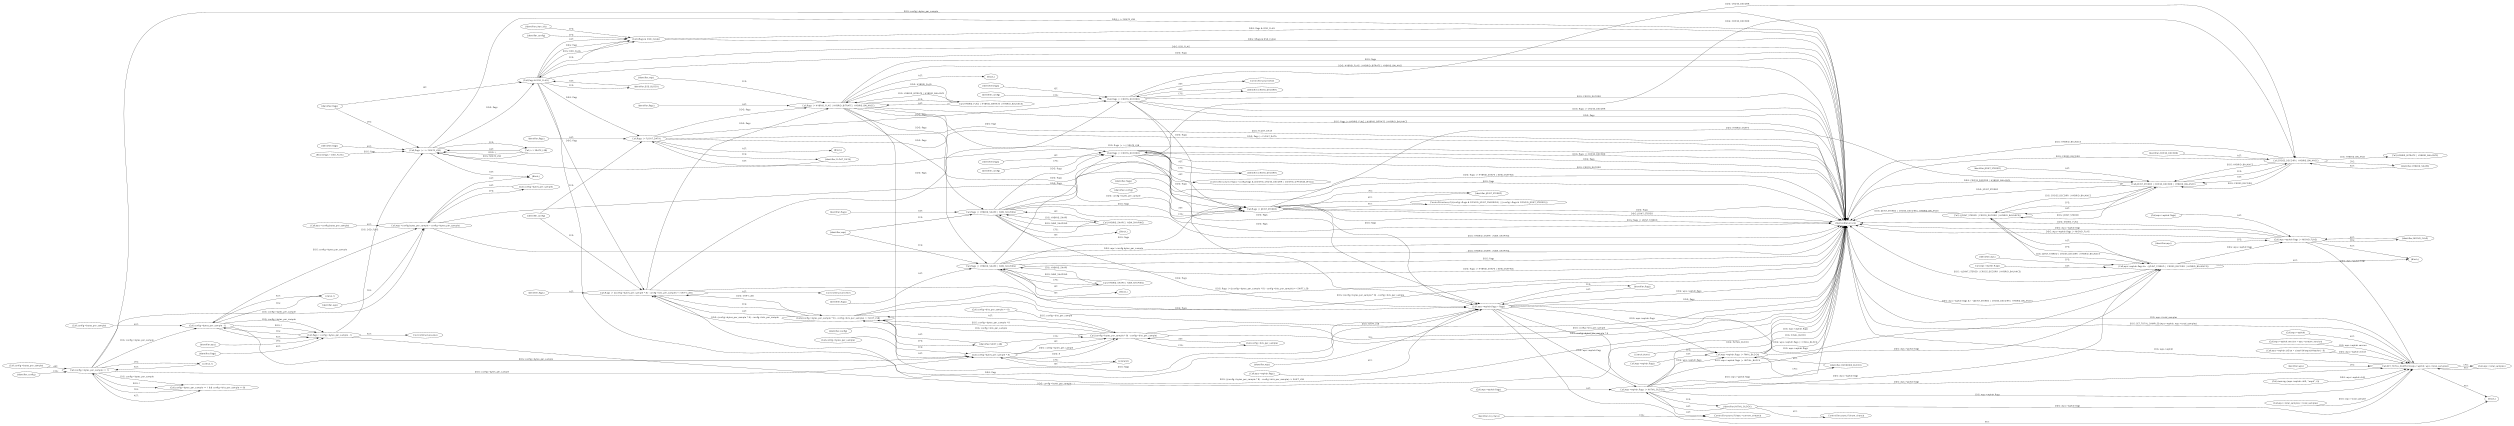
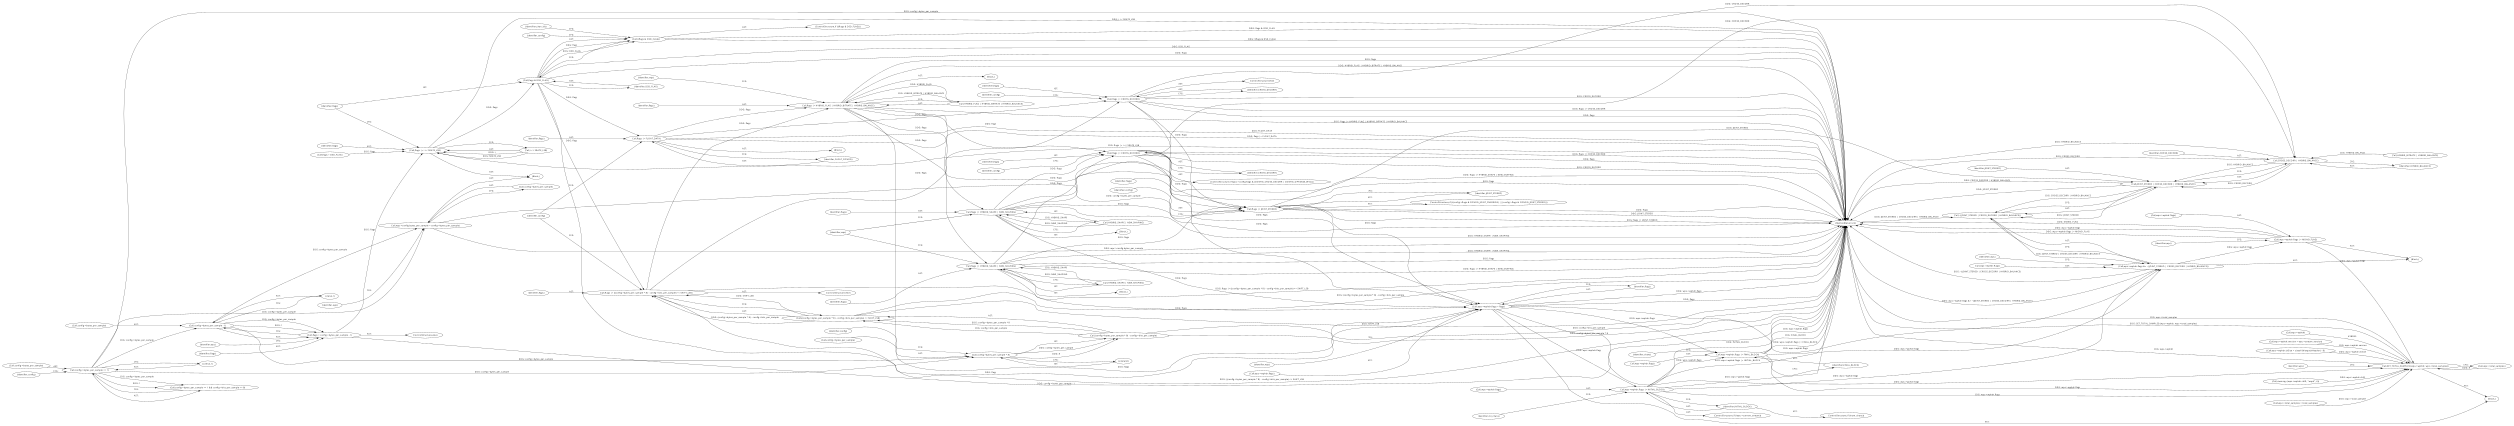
  digraph {
    fontname="Open Sans"
    rankdir=LR
    node [fontname="Open Sans"]
    edge [fontname="Open Sans"]
    n1 [label="(Call,config->bytes_per_sample - 1)"]
    n2 [label="(Call,flags = config->bytes_per_sample - 1)"]
    n3 [label="(Call,wpc->config.bytes_per_sample = config->bytes_per_sample)"]
    n4 [label="(Call,config->bytes_per_sample * 8)"]
    n5 [label="(Literal,1)"]
    n6 [label="(MethodReturn,int)"]
    n7 [label="(Call,flags |= i << SRATE_LSB)"]
    n8 [label="(ControlStructure,else)"]
    n9 [label="(Block,)"]
    n10 [label="(Call,config->bytes_per_sample)"]
    n11 [label="(Call,(config->bytes_per_sample * 8) - config->bits_per_sample)"]
    n12 [label="(Literal,8)"]
    n13 [label="(Call,config->bytes_per_sample == 1)"]
    n14 [label="(Literal,1)"]
    n15 [label="(Call,config->bytes_per_sample == 1 && config->bits_per_sample == 8)"]
    n16 [label="(Call,flags & DSD_FLAG)"]
    n17 [label="(Call,i << SRATE_LSB)"]
    n18 [label="(Call,!(flags & DSD_FLAG))"]
    n19 [label="(Call,flags |= FLOAT_DATA)"]
    n20 [label="(Call,wps->wphdr.flags = flags)"]
    n21 [label="(Call,flags |= ((config->bytes_per_sample * 8) - config->bits_per_sample) << SHIFT_LSB)"]
-   n22 [label="(Identifier,DSD_BLOCK)"]
+   n22 [label="(Identifier,DSD_FLAG)"]
+   n23 [label="(ControlStructure,if (!(flags & DSD_FLAG)))"]
    n24 [label="(Call,flags |= HYBRID_FLAG | HYBRID_BITRATE | HYBRID_BALANCE)"]
    n25 [label="(Call,flags |= CROSS_DECORR)"]
-   n26 [label="(Identifier,FLOAT_DATA)"]
+   n26 [label="(Identifier,FLOAT_CONFIG)"]
    n27 [label="(Block,)"]
    n28 [label="(Call,SET_TOTAL_SAMPLES (wps->wphdr, wpc->total_samples))"]
    n29 [label="(Call,wps->wphdr.flags |= INITIAL_BLOCK)"]
    n30 [label="(Call,wps->wphdr.flags |= FINAL_BLOCK)"]
    n31 [label="(Call,wps->wphdr.flags &= ~(JOINT_STEREO | CROSS_DECORR | HYBRID_BALANCE))"]
    n32 [label="(Identifier,flags)"]
    n33 [label="(Block,)"]
    n34 [label="(Call,((config->bytes_per_sample * 8) - config->bits_per_sample) << SHIFT_LSB)"]
    n35 [label="(ControlStructure,else)"]
    n36 [label="(Call,flags |= HYBRID_SHAPE | NEW_SHAPING)"]
    n37 [label="(Call,flags |= CROSS_DECORR)"]
    n38 [label="(Call,flags |= JOINT_STEREO)"]
    n39 [label="(Call,flags |= HYBRID_SHAPE | NEW_SHAPING)"]
    n40 [label="(Call,HYBRID_FLAG | HYBRID_BITRATE | HYBRID_BALANCE)"]
    n41 [label="(Block,)"]
    n42 [label="(Call,CROSS_DECORR | HYBRID_BALANCE)"]
    n43 [label="(ControlStructure,else)"]
    n44 [label="(Identifier,CROSS_DECORR)"]
    n45 [label="(Call,HYBRID_SHAPE | NEW_SHAPING)"]
    n46 [label="(Block,)"]
    n47 [label="(Identifier,CROSS_DECORR)"]
    n48 [label="(ControlStructure,if (wpc->config.flags & (CONFIG_CROSS_DECORR | CONFIG_OPTIMIZE_WVC)))"]
    n49 [label="(Call,JOINT_STEREO | CROSS_DECORR | HYBRID_BALANCE)"]
    n50 [label="(Identifier,JOINT_STEREO)"]
    n51 [label="(ControlStructure,if (!(config->flags & CONFIG_JOINT_OVERRIDE) || (config->flags & CONFIG_JOINT_STEREO)))"]
    n52 [label="(Call,HYBRID_SHAPE | NEW_SHAPING)"]
    n53 [label="(Block,)"]
-   n54 [label="(Identifier,HYBRID_SHAPE)"]
+   n54 [label="(Identifier,HYBRID_BALANCE)"]
    n55 [label="(Call,~(JOINT_STEREO | CROSS_DECORR | HYBRID_BALANCE))"]
    n56 [label="(Call,wpc->total_samples)"]
    n57 [label="(Identifier,INITIAL_BLOCK)"]
    n58 [label="(ControlStructure,if (!wpc->current_stream))"]
-   n59 [label="(Identifier,OVERRIDE_BLOCK)"]
+   n59 [label="(Identifier,FINAL_BLOCK)"]
    n60 [label="(Call,wps->wphdr.flags |= MONO_FLAG)"]
    n61 [label="(Block,)"]
    n62 [label="(ControlStructure,if (!num_chans))"]
-   n63 [label="(Identifier,MONO_FLAG)"]
-   n64 [label="(Identifier,SHIFT_LSB)"]
-   n65 [label="(Call,config->bits_per_sample)"]
    n66 [label="(Identifier,wps)"]
    n67 [label="(Call,config->bytes_per_sample)"]
-   n68 [label="(Call,wpc->config.bytes_per_sample)"]
    n69 [label="(Identifier,config)"]
    n70 [label="(Identifier,wps)"]
    n71 [label="(Identifier,flags)"]
    n72 [label="(Identifier,config)"]
    n73 [label="(Identifier,flags)"]
    n74 [label="(Identifier,config)"]
-   n75 [label="(Call,config->bits_per_sample == 8)"]
    n76 [label="(Identifier,flags)"]
    n77 [label="(Identifier,wpc)"]
    n78 [label="(Identifier,config)"]
    n79 [label="(Identifier,wpc)"]
    n80 [label="(Call,config->bytes_per_sample)"]
    n81 [label="(Identifier,flags)"]
    n82 [label="(Call,config->bytes_per_sample)"]
    n83 [label="(Call,wps->wphdr.flags)"]
    n84 [label="(Call,memcpy (wps->wphdr.ckID, \"wvpk\", 4))"]
    n85 [label="(Call,wpc->total_samples = total_samples)"]
    n86 [label="(Call,wps->wphdr.version = wpc->stream_version)"]
    n87 [label="(Identifier,config)"]
    n88 [label="(Identifier,flags)"]
    n89 [label="(Call,wps->wphdr.ckSize = sizeof (WavpackHeader) - 8)"]
    n90 [label="(Identifier,config)"]
    n91 [label="(Identifier,int_chans)"]
-   n92 [label="(Literal,chans)"]
+   n92 [label="(Identifier,chans)"]
    n93 [label="(Identifier,chan_ids)"]
    n94 [label="(Call,wps->wphdr.flags)"]
    n95 [label="(Identifier,wpc)"]
    n96 [label="(Identifier,flags)"]
    n97 [label="(Call,HYBRID_BITRATE | HYBRID_BALANCE)"]
    n98 [label="(Call,wps->wphdr.flags)"]
    n99 [label="(Identifier,flags)"]
-   n100 [label="(Block,flags = DSD_FLAG)"]
+   n100 [label="(Call,flags = DSD_FLAG)"]
    n101 [label="(Identifier,wpc)"]
    n102 [label="(Identifier,config)"]
    n103 [label="(Identifier,wps)"]
    n104 [label="(Identifier,flags)"]
    n105 [label="(Identifier,CROSS_DECORR)"]
    n106 [label="(Identifier,JOINT_STEREO)"]
    n107 [label="(Call,wps->wphdr)"]
    n108 [label="(Identifier,flags)"]
    n109 [label="(Identifier,flags)"]
    n110 [label="(Call,wps->wphdr.flags)"]
    n111 [label="(Identifier,flags)"]
    n112 [label="(Call,wps->wphdr.flags)"]
    n113 [label="(Identifier,wpc)"]
    n1 -> n2 [label="AST: "]
    n1 -> n2 [label="DDG: config->bytes_per_sample"]
    n1 -> n2 [label="DDG: 1"]
    n1 -> n3 [label="DDG: config->bytes_per_sample"]
    n1 -> n4 [label="DDG: config->bytes_per_sample"]
    n1 -> n5 [label="CFG: "]
    n2 -> n1 [label="CFG: "]
    n2 -> n6 [label="DDG: config->bytes_per_sample - 1"]
-   n2 -> n7 [label="DDG: DSD_FLAG"]
+   n2 -> n7 [label="DDG: flags"]
    n2 -> n8 [label="AST: "]
    n3 -> n6 [label="DDG: config->bytes_per_sample"]
    n3 -> n6 [label="DDG: wpc->config.bytes_per_sample"]
    n3 -> n9 [label="AST: "]
    n3 -> n10 [label="CFG: "]
    n4 -> n11 [label="AST: "]
    n4 -> n11 [label="DDG: config->bytes_per_sample"]
    n4 -> n11 [label="DDG: 8"]
    n4 -> n12 [label="CFG: "]
    n5 -> n1 [label="AST: "]
    n7 -> n6 [label="DDG: flags |= i << SRATE_LSB"]
    n7 -> n6 [label="DDG: i << SRATE_LSB"]
    n7 -> n9 [label="AST: "]
    n7 -> n16 [label="DDG: flags"]
    n7 -> n17 [label="CFG: "]
    n10 -> n3 [label="AST: "]
    n11 -> n6 [label="DDG: config->bits_per_sample"]
    n11 -> n6 [label="DDG: config->bytes_per_sample * 8"]
    n11 -> n34 [label="AST: "]
    n11 -> n34 [label="DDG: config->bytes_per_sample * 8"]
    n11 -> n34 [label="DDG: config->bits_per_sample"]
-   n11 -> n65 [label="CFG: "]
    n12 -> n4 [label="AST: "]
    n13 -> n1 [label="DDG: config->bytes_per_sample"]
    n13 -> n3 [label="DDG: config->bytes_per_sample"]
    n13 -> n4 [label="DDG: config->bytes_per_sample"]
    n13 -> n6 [label="DDG: config->bytes_per_sample"]
    n13 -> n14 [label="CFG: "]
    n13 -> n15 [label="AST: "]
    n13 -> n15 [label="DDG: config->bytes_per_sample"]
    n13 -> n15 [label="DDG: 1"]
    n14 -> n13 [label="AST: "]
    n15 -> n13 [label="CFG: "]
    n16 -> n6 [label="DDG: DSD_FLAG"]
    n16 -> n6 [label="DDG: flags"]
    n16 -> n18 [label="AST: "]
    n16 -> n18 [label="DDG: flags"]
    n16 -> n18 [label="DDG: DSD_FLAG"]
    n16 -> n19 [label="DDG: flags"]
    n16 -> n20 [label="DDG: flags"]
    n16 -> n21 [label="DDG: flags"]
    n16 -> n22 [label="CFG: "]
    n17 -> n7 [label="AST: "]
    n17 -> n7 [label="DDG: i"]
    n17 -> n7 [label="DDG: SRATE_LSB"]
    n18 -> n6 [label="DDG: flags & DSD_FLAG"]
    n18 -> n6 [label="DDG: !(flags & DSD_FLAG)"]
    n18 -> n16 [label="CFG: "]
+   n18 -> n23 [label="AST: "]
    n19 -> n6 [label="DDG: flags |= FLOAT_DATA"]
    n19 -> n6 [label="DDG: FLOAT_DATA"]
    n19 -> n24 [label="DDG: flags"]
    n19 -> n25 [label="DDG: flags"]
    n19 -> n26 [label="CFG: "]
    n19 -> n27 [label="AST: "]
    n20 -> n6 [label="DDG: flags"]
    n20 -> n6 [label="DDG: wps->wphdr.flags"]
    n20 -> n28 [label="DDG: wps->wphdr.flags"]
    n20 -> n29 [label="DDG: wps->wphdr.flags"]
    n20 -> n30 [label="DDG: wps->wphdr.flags"]
    n20 -> n31 [label="DDG: wps->wphdr.flags"]
    n20 -> n32 [label="CFG: "]
    n20 -> n33 [label="AST: "]
    n21 -> n6 [label="DDG: flags |= ((config->bytes_per_sample * 8) - config->bits_per_sample) << SHIFT_LSB"]
    n21 -> n6 [label="DDG: ((config->bytes_per_sample * 8) - config->bits_per_sample) << SHIFT_LSB"]
    n21 -> n24 [label="DDG: flags"]
    n21 -> n25 [label="DDG: flags"]
    n21 -> n34 [label="CFG: "]
    n21 -> n35 [label="AST: "]
    n22 -> n16 [label="AST: "]
    n24 -> n6 [label="DDG: flags"]
    n24 -> n6 [label="DDG: HYBRID_FLAG | HYBRID_BITRATE | HYBRID_BALANCE"]
    n24 -> n6 [label="DDG: flags |= HYBRID_FLAG | HYBRID_BITRATE | HYBRID_BALANCE"]
    n24 -> n20 [label="DDG: flags"]
    n24 -> n36 [label="DDG: flags"]
    n24 -> n37 [label="DDG: flags"]
    n24 -> n38 [label="DDG: flags"]
    n24 -> n39 [label="DDG: flags"]
    n24 -> n40 [label="CFG: "]
    n24 -> n41 [label="AST: "]
    n25 -> n6 [label="DDG: CROSS_DECORR"]
    n25 -> n6 [label="DDG: flags |= CROSS_DECORR"]
    n25 -> n6 [label="DDG: flags"]
    n25 -> n20 [label="DDG: flags"]
    n25 -> n38 [label="DDG: flags"]
    n25 -> n42 [label="DDG: CROSS_DECORR"]
    n25 -> n43 [label="AST: "]
    n25 -> n44 [label="CFG: "]
    n26 -> n19 [label="AST: "]
    n28 -> n6 [label="DDG: wps->wphdr"]
    n28 -> n6 [label="DDG: SET_TOTAL_SAMPLES (wps->wphdr, wpc->total_samples)"]
    n28 -> n6 [label="DDG: wpc->total_samples"]
    n28 -> n33 [label="AST: "]
    n28 -> n56 [label="CFG: "]
    n29 -> n6 [label="DDG: wps->wphdr.flags |= INITIAL_BLOCK"]
    n29 -> n6 [label="DDG: wps->wphdr.flags"]
    n29 -> n6 [label="DDG: INITIAL_BLOCK"]
    n29 -> n28 [label="DDG: wps->wphdr.flags"]
    n29 -> n30 [label="DDG: wps->wphdr.flags"]
    n29 -> n31 [label="DDG: wps->wphdr.flags"]
    n29 -> n57 [label="CFG: "]
    n29 -> n58 [label="AST: "]
    n30 -> n6 [label="DDG: FINAL_BLOCK"]
    n30 -> n6 [label="DDG: wps->wphdr.flags |= FINAL_BLOCK"]
    n30 -> n6 [label="DDG: wps->wphdr.flags"]
-   n57 -> n28 [label="DDG: wps->wphdr.flags"]
+   n30 -> n28 [label="DDG: wps->wphdr.flags"]
    n30 -> n31 [label="DDG: wps->wphdr.flags"]
    n30 -> n59 [label="CFG: "]
    n31 -> n6 [label="DDG: wps->wphdr.flags &= ~(JOINT_STEREO | CROSS_DECORR | HYBRID_BALANCE)"]
    n31 -> n6 [label="DDG: ~(JOINT_STEREO | CROSS_DECORR | HYBRID_BALANCE)"]
    n31 -> n55 [label="CFG: "]
    n31 -> n60 [label="DDG: wps->wphdr.flags"]
    n31 -> n61 [label="AST: "]
    n32 -> n20 [label="AST: "]
    n34 -> n6 [label="DDG: SHIFT_LSB"]
    n34 -> n6 [label="DDG: (config->bytes_per_sample * 8) - config->bits_per_sample"]
    n34 -> n21 [label="AST: "]
    n34 -> n21 [label="DDG: (config->bytes_per_sample * 8) - config->bits_per_sample"]
    n34 -> n21 [label="DDG: SHIFT_LSB"]
-   n34 -> n64 [label="CFG: "]
    n36 -> n6 [label="DDG: flags |= HYBRID_SHAPE | NEW_SHAPING"]
    n36 -> n6 [label="DDG: HYBRID_SHAPE | NEW_SHAPING"]
    n36 -> n6 [label="DDG: flags"]
    n36 -> n20 [label="DDG: flags"]
    n36 -> n37 [label="DDG: flags"]
    n36 -> n38 [label="DDG: flags"]
    n36 -> n45 [label="CFG: "]
    n36 -> n46 [label="AST: "]
    n37 -> n6 [label="DDG: CROSS_DECORR"]
    n37 -> n6 [label="DDG: flags |= CROSS_DECORR"]
    n37 -> n6 [label="DDG: flags"]
    n37 -> n20 [label="DDG: flags"]
    n37 -> n38 [label="DDG: flags"]
    n37 -> n42 [label="DDG: CROSS_DECORR"]
    n37 -> n47 [label="CFG: "]
    n37 -> n48 [label="AST: "]
    n38 -> n6 [label="DDG: flags |= JOINT_STEREO"]
    n38 -> n6 [label="DDG: flags"]
    n38 -> n6 [label="DDG: JOINT_STEREO"]
    n38 -> n20 [label="DDG: flags"]
-   n38 -> n49 [label="DDG: HYBRID_SHAPE"]
+   n38 -> n49 [label="DDG: JOINT_STEREO"]
    n38 -> n50 [label="CFG: "]
    n38 -> n51 [label="AST: "]
    n39 -> n6 [label="DDG: flags"]
    n39 -> n6 [label="DDG: HYBRID_SHAPE | NEW_SHAPING"]
    n39 -> n6 [label="DDG: flags |= HYBRID_SHAPE | NEW_SHAPING"]
    n39 -> n20 [label="DDG: flags"]
    n39 -> n37 [label="DDG: flags"]
    n39 -> n38 [label="DDG: flags"]
    n39 -> n52 [label="CFG: "]
    n39 -> n53 [label="AST: "]
    n40 -> n24 [label="AST: "]
    n40 -> n24 [label="DDG: HYBRID_FLAG"]
    n40 -> n24 [label="DDG: HYBRID_BITRATE | HYBRID_BALANCE"]
    n42 -> n6 [label="DDG: CROSS_DECORR"]
    n42 -> n6 [label="DDG: HYBRID_BALANCE"]
    n42 -> n49 [label="AST: "]
    n42 -> n49 [label="DDG: CROSS_DECORR"]
    n42 -> n49 [label="DDG: HYBRID_BALANCE"]
    n42 -> n54 [label="CFG: "]
    n44 -> n25 [label="AST: "]
    n45 -> n36 [label="AST: "]
    n45 -> n36 [label="DDG: HYBRID_SHAPE"]
    n45 -> n36 [label="DDG: NEW_SHAPING"]
    n47 -> n37 [label="AST: "]
    n49 -> n6 [label="DDG: CROSS_DECORR | HYBRID_BALANCE"]
    n49 -> n6 [label="DDG: JOINT_STEREO"]
    n49 -> n42 [label="CFG: "]
    n49 -> n55 [label="AST: "]
    n49 -> n55 [label="DDG: JOINT_STEREO"]
    n49 -> n55 [label="DDG: CROSS_DECORR | HYBRID_BALANCE"]
    n50 -> n38 [label="AST: "]
    n52 -> n39 [label="AST: "]
    n52 -> n39 [label="DDG: HYBRID_SHAPE"]
    n52 -> n39 [label="DDG: NEW_SHAPING"]
    n54 -> n42 [label="AST: "]
-   n55 -> n6 [label="DDG: JOINT_STEREO | CROSS_DECORR | HYBRID_BALANCE"]
+   n6 -> n55 [label="DDG: JOINT_STEREO | CROSS_DECORR | HYBRID_BALANCE"]
    n55 -> n31 [label="AST: "]
    n55 -> n31 [label="DDG: JOINT_STEREO | CROSS_DECORR | HYBRID_BALANCE"]
    n55 -> n49 [label="CFG: "]
-   n56 -> n28 [label="AST: "]
+   n56 -> n28 [label="DDG: 8"]
    n57 -> n29 [label="AST: "]
    n57 -> n62 [label="AST: "]
    n59 -> n30 [label="AST: "]
    n60 -> n6 [label="DDG: wps->wphdr.flags"]
    n60 -> n6 [label="DDG: wps->wphdr.flags |= MONO_FLAG"]
    n60 -> n6 [label="DDG: MONO_FLAG"]
    n60 -> n28 [label="DDG: wps->wphdr.flags"]
    n60 -> n61 [label="AST: "]
-   n60 -> n63 [label="CFG: "]
-   n63 -> n60 [label="AST: "]
-   n64 -> n11 [label="CFG: "]
-   n64 -> n34 [label="AST: "]
-   n65 -> n11 [label="AST: "]
    n66 -> n28 [label="CFG: "]
    n67 -> n13 [label="AST: "]
-   n68 -> n3 [label="AST: "]
    n69 -> n19 [label="CFG: "]
    n69 -> n21 [label="CFG: "]
    n70 -> n31 [label="CFG: "]
    n71 -> n25 [label="AST: "]
    n72 -> n25 [label="CFG: "]
    n73 -> n2 [label="AST: "]
    n74 -> n37 [label="CFG: "]
-   n75 -> n11 [label="DDG: config->bits_per_sample"]
    n76 -> n36 [label="AST: "]
    n77 -> n3 [label="CFG: "]
    n78 -> n4 [label="CFG: "]
    n79 -> n2 [label="CFG: "]
    n80 -> n1 [label="AST: "]
    n81 -> n21 [label="AST: "]
    n82 -> n4 [label="AST: "]
    n83 -> n29 [label="AST: "]
    n84 -> n28 [label="DDG: wps->wphdr.ckID"]
    n85 -> n28 [label="DDG: wpc->total_samples"]
    n86 -> n28 [label="DDG: wps->wphdr.version"]
    n87 -> n18 [label="CFG: "]
    n88 -> n19 [label="AST: "]
    n89 -> n28 [label="DDG: wps->wphdr.ckSize"]
    n90 -> n38 [label="CFG: "]
-   n91 -> n58 [label="CFG: "]
+   n91 -> n29 [label="CFG: "]
    n92 -> n30 [label="CFG: "]
    n93 -> n18 [label="CFG: "]
    n94 -> n31 [label="AST: "]
    n95 -> n60 [label="CFG: "]
    n96 -> n7 [label="AST: "]
-   n42 -> n97 [label="DDG: HYBRID_BALANCE"]
+   n97 -> n42 [label="DDG: HYBRID_BALANCE"]
    n98 -> n60 [label="AST: "]
    n99 -> n38 [label="AST: "]
    n100 -> n7 [label="DDG: flags"]
    n101 -> n24 [label="CFG: "]
    n102 -> n13 [label="CFG: "]
    n103 -> n20 [label="CFG: "]
    n104 -> n24 [label="AST: "]
    n105 -> n42 [label="AST: "]
    n106 -> n49 [label="AST: "]
-   n107 -> n28 [label="AST: "]
+   n107 -> n28 [label="HYBRID: "]
    n108 -> n7 [label="CFG: "]
    n108 -> n16 [label="AST: "]
    n109 -> n39 [label="AST: "]
    n110 -> n30 [label="AST: "]
    n111 -> n37 [label="AST: "]
    n112 -> n20 [label="AST: "]
    n113 -> n36 [label="CFG: "]
    n113 -> n39 [label="CFG: "]
  }
